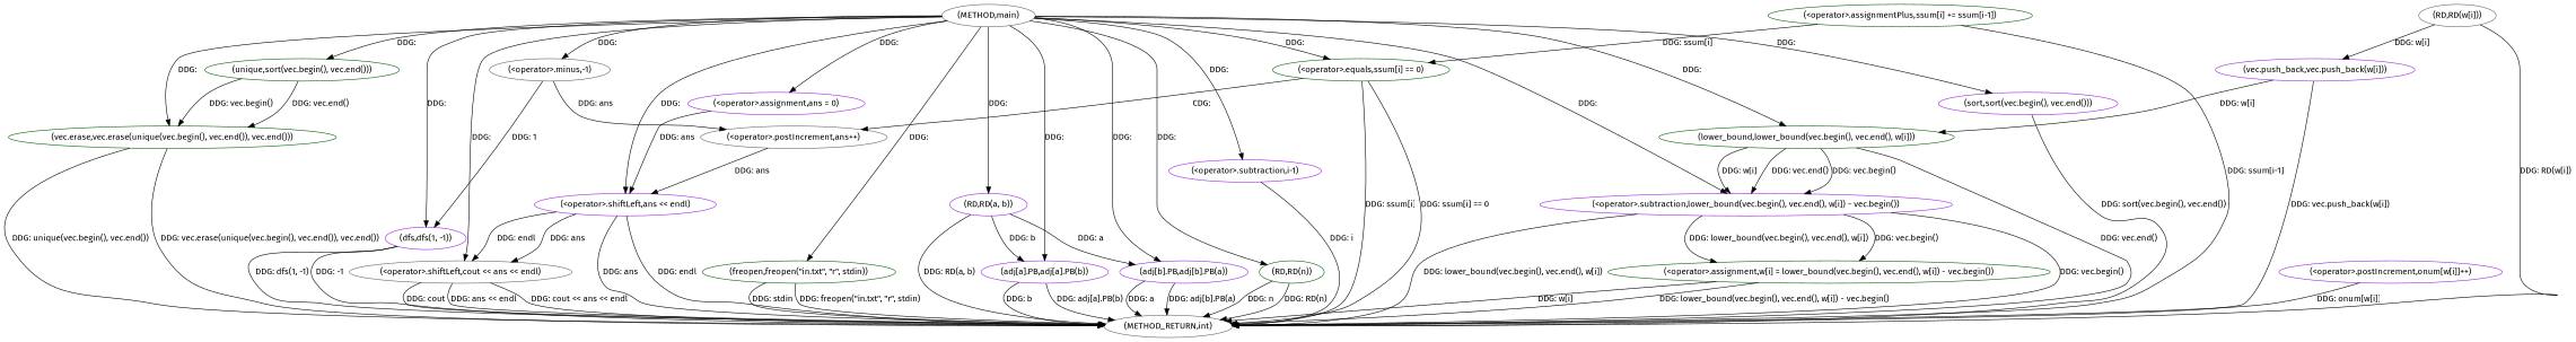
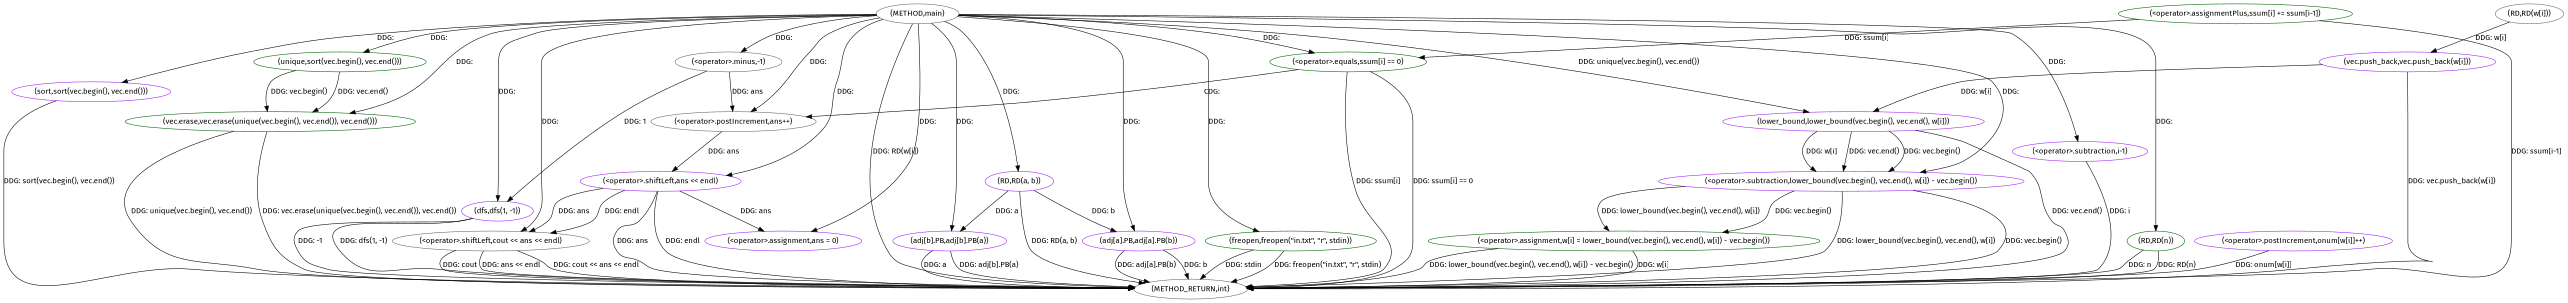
  digraph {
    fontname="Fira Sans"
    node [color=purple fontname="Fira Sans"]
    edge [fontname="Fira Sans"]
    n1 [color=gray40 label="(METHOD,main)"]
    n2 [color=darkgreen label="(freopen,freopen(\"in.txt\", \"r\", stdin))"]
    n3 [color=darkgreen label="(RD,RD(n))"]
    n4 [label="(sort,sort(vec.begin(), vec.end()))"]
    n5 [color=darkgreen label="(vec.erase,vec.erase(unique(vec.begin(), vec.end()), vec.end()))"]
    n6 [label="(dfs,dfs(1, -1))"]
    n7 [label="(<operator>.assignment,ans = 0)"]
    n8 [color=gray40 label="(<operator>.shiftLeft,cout << ans << endl)"]
    n9 [label="(RD,RD(a, b))"]
    n10 [label="(adj[a].PB,adj[a].PB(b))"]
    n11 [label="(adj[b].PB,adj[b].PB(a))"]
    n12 [color=darkgreen label="(unique,sort(vec.begin(), vec.end()))"]
    n13 [color=gray40 label="(<operator>.minus,-1)"]
    n14 [color=darkgreen label="(<operator>.equals,ssum[i] == 0)"]
    n15 [color=gray40 label="(<operator>.postIncrement,ans++)"]
    n16 [label="(<operator>.shiftLeft,ans << endl)"]
    n17 [label="(<operator>.subtraction,lower_bound(vec.begin(), vec.end(), w[i]) - vec.begin())"]
-   n18 [color=darkgreen label="(lower_bound,lower_bound(vec.begin(), vec.end(), w[i]))"]
+   n18 [label="(lower_bound,lower_bound(vec.begin(), vec.end(), w[i]))"]
    n19 [label="(<operator>.subtraction,i-1)"]
    n20 [color=gray40 label="(METHOD_RETURN,int)"]
    n21 [color=darkgreen label="(<operator>.assignment,w[i] = lower_bound(vec.begin(), vec.end(), w[i]) - vec.begin())"]
    n22 [color=gray40 label="(RD,RD(w[i]))"]
    n23 [label="(vec.push_back,vec.push_back(w[i]))"]
    n24 [label="(<operator>.postIncrement,onum[w[i]]++)"]
    n25 [color=darkgreen label="(<operator>.assignmentPlus,ssum[i] += ssum[i-1])"]
    n1 -> n2 [label="DDG: "]
    n1 -> n3 [label="DDG: "]
    n1 -> n4 [label="DDG: "]
    n1 -> n5 [label="DDG: "]
    n1 -> n6 [label="DDG: "]
    n1 -> n7 [label="DDG: "]
    n1 -> n8 [label="DDG: "]
    n1 -> n9 [label="DDG: "]
    n1 -> n10 [label="DDG: "]
    n1 -> n11 [label="DDG: "]
    n1 -> n12 [label="DDG: "]
    n1 -> n13 [label="DDG: "]
    n1 -> n14 [label="DDG: "]
+   n1 -> n15 [label="DDG: "]
    n1 -> n16 [label="DDG: "]
    n1 -> n17 [label="DDG: "]
-   n1 -> n18 [label="DDG: "]
+   n1 -> n18 [label="DDG: unique(vec.begin(), vec.end())"]
    n1 -> n19 [label="DDG: "]
    n2 -> n20 [label="DDG: freopen(\"in.txt\", \"r\", stdin)"]
    n2 -> n20 [label="DDG: stdin"]
    n3 -> n20 [label="DDG: RD(n)"]
    n3 -> n20 [label="DDG: n"]
    n4 -> n20 [label="DDG: sort(vec.begin(), vec.end())"]
    n5 -> n20 [label="DDG: unique(vec.begin(), vec.end())"]
    n5 -> n20 [label="DDG: vec.erase(unique(vec.begin(), vec.end()), vec.end())"]
    n6 -> n20 [label="DDG: -1"]
    n6 -> n20 [label="DDG: dfs(1, -1)"]
-   n7 -> n16 [label="DDG: ans"]
+   n16 -> n7 [label="DDG: ans"]
    n8 -> n20 [label="DDG: ans << endl"]
    n8 -> n20 [label="DDG: cout << ans << endl"]
    n8 -> n20 [label="DDG: cout"]
    n9 -> n10 [label="DDG: b"]
    n9 -> n11 [label="DDG: a"]
    n9 -> n20 [label="DDG: RD(a, b)"]
    n10 -> n20 [label="DDG: b"]
    n10 -> n20 [label="DDG: adj[a].PB(b)"]
    n11 -> n20 [label="DDG: a"]
    n11 -> n20 [label="DDG: adj[b].PB(a)"]
    n12 -> n5 [label="DDG: vec.begin()"]
    n12 -> n5 [label="DDG: vec.end()"]
    n13 -> n6 [label="DDG: 1"]
    n13 -> n15 [label="DDG: ans"]
    n14 -> n15 [label="CDG: "]
    n14 -> n20 [label="DDG: ssum[i]"]
    n14 -> n20 [label="DDG: ssum[i] == 0"]
    n15 -> n16 [label="DDG: ans"]
    n16 -> n8 [label="DDG: endl"]
    n16 -> n8 [label="DDG: ans"]
    n16 -> n20 [label="DDG: ans"]
    n16 -> n20 [label="DDG: endl"]
    n17 -> n20 [label="DDG: lower_bound(vec.begin(), vec.end(), w[i])"]
    n17 -> n20 [label="DDG: vec.begin()"]
    n17 -> n21 [label="DDG: vec.begin()"]
    n17 -> n21 [label="DDG: lower_bound(vec.begin(), vec.end(), w[i])"]
    n18 -> n17 [label="DDG: w[i]"]
    n18 -> n17 [label="DDG: vec.end()"]
    n18 -> n17 [label="DDG: vec.begin()"]
    n18 -> n20 [label="DDG: vec.end()"]
    n19 -> n20 [label="DDG: i"]
    n21 -> n20 [label="DDG: w[i]"]
    n21 -> n20 [label="DDG: lower_bound(vec.begin(), vec.end(), w[i]) - vec.begin()"]
-   n22 -> n20 [label="DDG: RD(w[i])"]
+   n1 -> n20 [label="DDG: RD(w[i])"]
    n22 -> n23 [label="DDG: w[i]"]
    n23 -> n18 [label="DDG: w[i]"]
    n23 -> n20 [label="DDG: vec.push_back(w[i])"]
    n24 -> n20 [label="DDG: onum[w[i]]"]
    n25 -> n14 [label="DDG: ssum[i]"]
    n25 -> n20 [label="DDG: ssum[i-1]"]
  }
